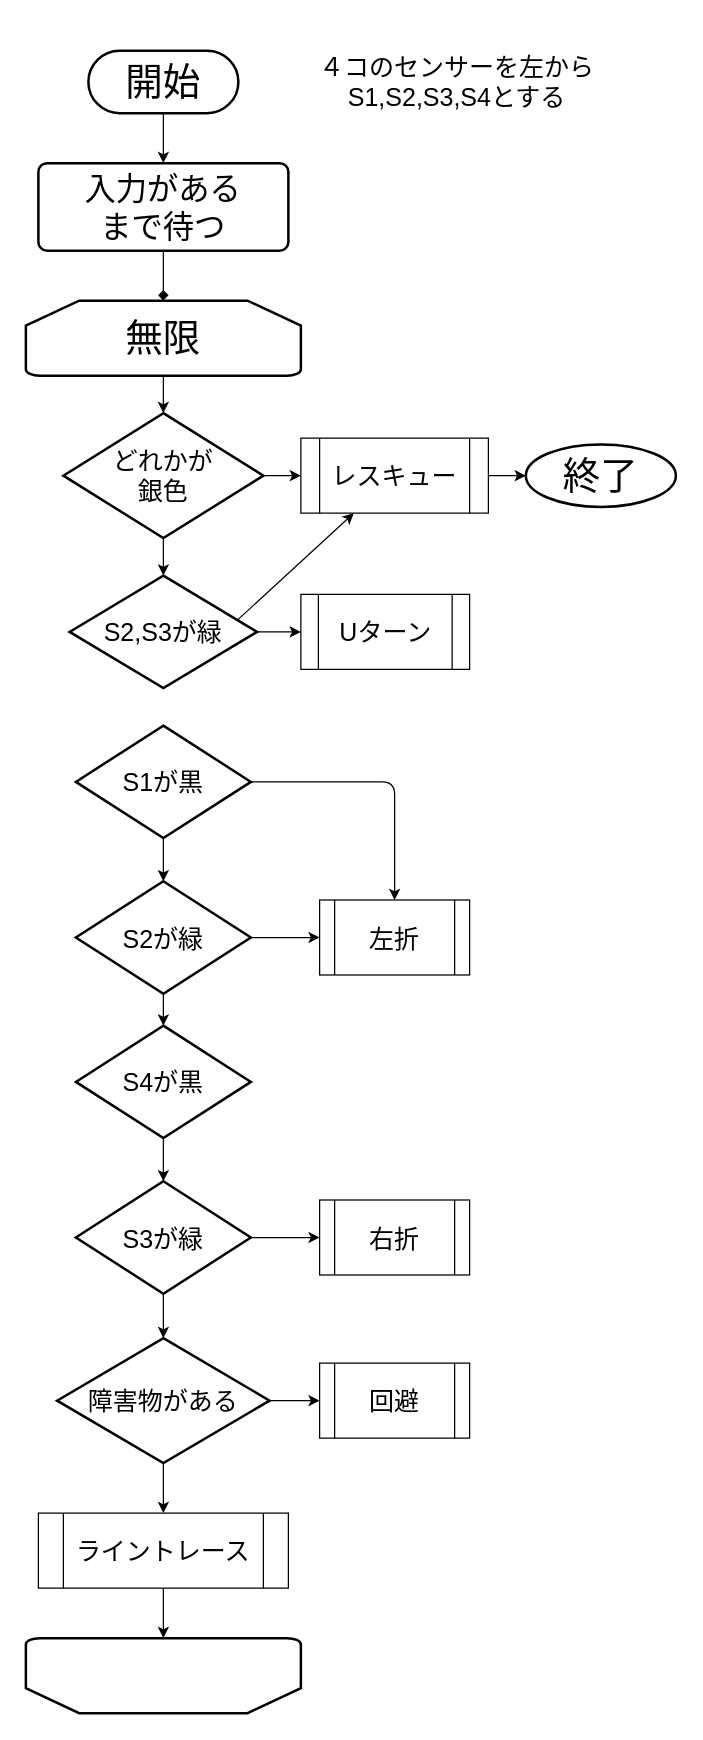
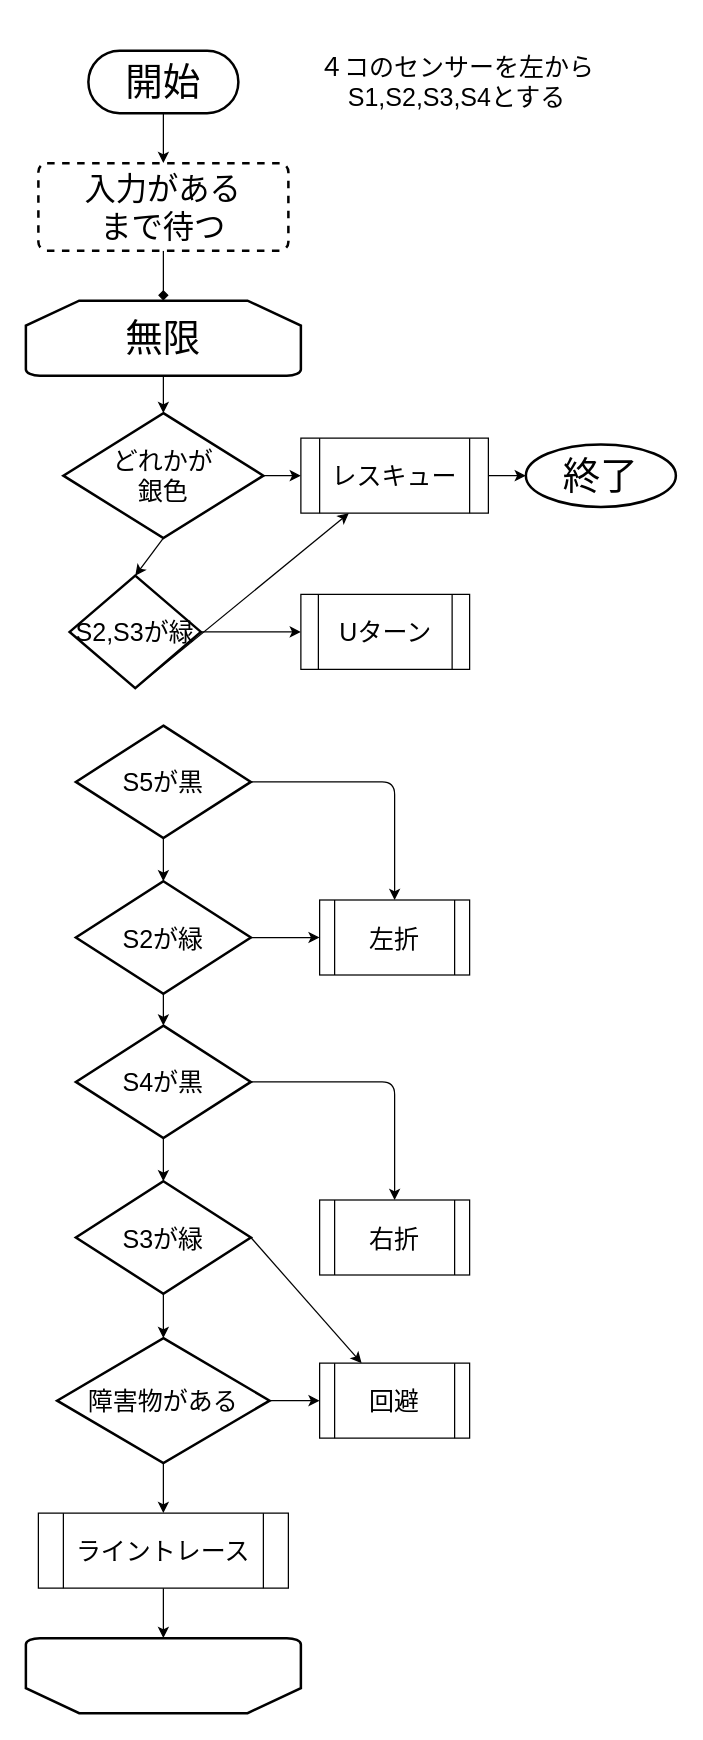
  <mxCell id="0" />
  <mxCell id="1" parent="0" />
  <mxCell id="2" style="edgeStyle=none;jumpSize=7;html=1;exitX=0.5;exitY=1;exitDx=0;exitDy=0;exitPerimeter=0;entryX=0.5;entryY=0;entryDx=0;entryDy=0;entryPerimeter=0;" parent="1" source="3" target="10" edge="1"><mxGeometry relative="1" as="geometry" /></mxCell>
  <mxCell id="3" value="&lt;font style=&quot;font-size: 30px&quot;&gt;無限&lt;/font&gt;" style="strokeWidth=2;html=1;shape=mxgraph.flowchart.loop_limit;whiteSpace=wrap;" parent="1" vertex="1"><mxGeometry x="20" y="240" width="220" height="60" as="geometry" /></mxCell>
  <mxCell id="4" style="edgeStyle=none;jumpSize=7;html=1;exitX=0.5;exitY=1;exitDx=0;exitDy=0;exitPerimeter=0;entryX=0.5;entryY=0;entryDx=0;entryDy=0;" parent="1" target="6" edge="1"><mxGeometry relative="1" as="geometry"><mxPoint x="130" y="90" as="sourcePoint" /></mxGeometry></mxCell>
  <mxCell id="5" style="edgeStyle=none;jumpSize=7;html=1;exitX=0.5;exitY=1;exitDx=0;exitDy=0;entryX=0.5;entryY=0;entryDx=0;entryDy=0;entryPerimeter=0;endArrow=diamond;" parent="1" source="6" target="3" edge="1"><mxGeometry relative="1" as="geometry" /></mxCell>
- <mxCell id="6" value="&lt;font style=&quot;font-size: 25px&quot;&gt;入力がある&lt;br&gt;まで待つ&lt;/font&gt;" style="rounded=1;whiteSpace=wrap;html=1;absoluteArcSize=1;arcSize=14;strokeWidth=2;" parent="1" vertex="1"><mxGeometry x="30" y="130" width="200" height="70" as="geometry" /></mxCell>
+ <mxCell id="6" value="&lt;font style=&quot;font-size: 25px&quot;&gt;入力がある&lt;br&gt;まで待つ&lt;/font&gt;" style="rounded=1;whiteSpace=wrap;html=1;absoluteArcSize=1;arcSize=14;strokeWidth=2;dashed=1;" parent="1" vertex="1"><mxGeometry x="30" y="130" width="200" height="70" as="geometry" /></mxCell>
  <mxCell id="7" value="&lt;font style=&quot;font-size: 30px&quot;&gt;開始&lt;/font&gt;" style="rounded=1;whiteSpace=wrap;html=1;absoluteArcSize=1;arcSize=82;strokeWidth=2;" parent="1" vertex="1"><mxGeometry x="70" y="40" width="120" height="50" as="geometry" /></mxCell>
  <mxCell id="8" style="edgeStyle=none;jumpSize=7;html=1;exitX=1;exitY=0.5;exitDx=0;exitDy=0;exitPerimeter=0;entryX=0;entryY=0.5;entryDx=0;entryDy=0;" parent="1" source="10" target="13" edge="1"><mxGeometry relative="1" as="geometry" /></mxCell>
  <mxCell id="9" style="edgeStyle=none;jumpSize=7;html=1;exitX=0.5;exitY=1;exitDx=0;exitDy=0;exitPerimeter=0;entryX=0.5;entryY=0;entryDx=0;entryDy=0;" parent="1" source="10" target="31" edge="1"><mxGeometry relative="1" as="geometry" /></mxCell>
  <mxCell id="10" value="&lt;font style=&quot;font-size: 20px&quot;&gt;どれかが&lt;br&gt;銀色&lt;/font&gt;" style="strokeWidth=2;html=1;shape=mxgraph.flowchart.decision;whiteSpace=wrap;" parent="1" vertex="1"><mxGeometry x="50" y="330" width="160" height="100" as="geometry" /></mxCell>
  <mxCell id="11" value="&lt;font style=&quot;font-size: 20px&quot;&gt;４コのセンサーを左から&lt;br&gt;S1,S2,S3,S4とする&lt;/font&gt;" style="text;html=1;strokeColor=none;fillColor=none;align=center;verticalAlign=middle;whiteSpace=wrap;rounded=0;" parent="1" vertex="1"><mxGeometry x="250" y="20" width="230" height="90" as="geometry" /></mxCell>
  <mxCell id="12" style="edgeStyle=none;jumpSize=7;html=1;exitX=1;exitY=0.5;exitDx=0;exitDy=0;entryX=0;entryY=0.5;entryDx=0;entryDy=0;" parent="1" source="13" target="14" edge="1"><mxGeometry relative="1" as="geometry" /></mxCell>
  <mxCell id="13" value="&lt;font style=&quot;font-size: 20px&quot;&gt;レスキュー&lt;/font&gt;" style="shape=process;whiteSpace=wrap;html=1;backgroundOutline=1;" parent="1" vertex="1"><mxGeometry x="240" y="350" width="150" height="60" as="geometry" /></mxCell>
  <mxCell id="14" value="&lt;span style=&quot;font-size: 30px&quot;&gt;終了&lt;/span&gt;" style="ellipse;whiteSpace=wrap;html=1;absoluteArcSize=1;arcSize=82;strokeWidth=2;" parent="1" vertex="1"><mxGeometry x="420" y="355" width="120" height="50" as="geometry" /></mxCell>
  <mxCell id="15" style="edgeStyle=none;jumpSize=7;html=1;exitX=0.5;exitY=1;exitDx=0;exitDy=0;exitPerimeter=0;entryX=0.5;entryY=0;entryDx=0;entryDy=0;entryPerimeter=0;" parent="1" source="17" target="20" edge="1"><mxGeometry relative="1" as="geometry" /></mxCell>
  <mxCell id="16" style="edgeStyle=none;jumpSize=7;html=1;exitX=1;exitY=0.5;exitDx=0;exitDy=0;exitPerimeter=0;entryX=0.5;entryY=0;entryDx=0;entryDy=0;" parent="1" source="17" target="21" edge="1"><mxGeometry relative="1" as="geometry"><mxPoint x="380" y="625.333" as="targetPoint" /><Array as="points"><mxPoint x="315" y="625" /></Array></mxGeometry></mxCell>
- <mxCell id="17" value="&lt;span style=&quot;font-size: 20px&quot;&gt;S1が黒&lt;br&gt;&lt;/span&gt;" style="strokeWidth=2;html=1;shape=mxgraph.flowchart.decision;whiteSpace=wrap;" parent="1" vertex="1"><mxGeometry x="60" y="580" width="140" height="90" as="geometry" /></mxCell>
+ <mxCell id="17" value="&lt;span style=&quot;font-size: 20px&quot;&gt;S5が黒&lt;br&gt;&lt;/span&gt;" style="strokeWidth=2;html=1;shape=mxgraph.flowchart.decision;whiteSpace=wrap;" parent="1" vertex="1"><mxGeometry x="60" y="580" width="140" height="90" as="geometry" /></mxCell>
  <mxCell id="18" style="edgeStyle=none;jumpSize=7;html=1;exitX=1;exitY=0.5;exitDx=0;exitDy=0;exitPerimeter=0;entryX=0;entryY=0.5;entryDx=0;entryDy=0;" parent="1" source="20" target="21" edge="1"><mxGeometry relative="1" as="geometry" /></mxCell>
  <mxCell id="19" style="edgeStyle=none;jumpSize=7;html=1;exitX=0.5;exitY=1;exitDx=0;exitDy=0;exitPerimeter=0;entryX=0.5;entryY=0;entryDx=0;entryDy=0;entryPerimeter=0;" parent="1" source="20" target="24" edge="1"><mxGeometry relative="1" as="geometry" /></mxCell>
  <mxCell id="20" value="&lt;span style=&quot;font-size: 20px&quot;&gt;S2が緑&lt;br&gt;&lt;/span&gt;" style="strokeWidth=2;html=1;shape=mxgraph.flowchart.decision;whiteSpace=wrap;" parent="1" vertex="1"><mxGeometry x="60" y="704.5" width="140" height="90" as="geometry" /></mxCell>
  <mxCell id="21" value="&lt;font style=&quot;font-size: 20px&quot;&gt;左折&lt;/font&gt;" style="shape=process;whiteSpace=wrap;html=1;backgroundOutline=1;" parent="1" vertex="1"><mxGeometry x="255" y="719.5" width="120" height="60" as="geometry" /></mxCell>
  <mxCell id="22" style="edgeStyle=none;jumpSize=7;html=1;exitX=0.5;exitY=1;exitDx=0;exitDy=0;exitPerimeter=0;entryX=0.5;entryY=0;entryDx=0;entryDy=0;entryPerimeter=0;" parent="1" source="24" target="27" edge="1"><mxGeometry relative="1" as="geometry" /></mxCell>
+ <mxCell id="23" style="edgeStyle=none;jumpSize=7;html=1;exitX=1;exitY=0.5;exitDx=0;exitDy=0;exitPerimeter=0;entryX=0.5;entryY=0;entryDx=0;entryDy=0;" parent="1" source="24" target="28" edge="1"><mxGeometry relative="1" as="geometry"><mxPoint x="380" y="865.333" as="targetPoint" /><Array as="points"><mxPoint x="315" y="865" /></Array></mxGeometry></mxCell>
  <mxCell id="24" value="&lt;span style=&quot;font-size: 20px&quot;&gt;S4が黒&lt;br&gt;&lt;/span&gt;" style="strokeWidth=2;html=1;shape=mxgraph.flowchart.decision;whiteSpace=wrap;" parent="1" vertex="1"><mxGeometry x="60" y="820" width="140" height="90" as="geometry" /></mxCell>
- <mxCell id="25" style="edgeStyle=none;jumpSize=7;html=1;exitX=1;exitY=0.5;exitDx=0;exitDy=0;exitPerimeter=0;entryX=0;entryY=0.5;entryDx=0;entryDy=0;" parent="1" source="27" target="28" edge="1"><mxGeometry relative="1" as="geometry" /></mxCell>
+ <mxCell id="25" style="edgeStyle=none;jumpSize=7;html=1;exitX=1;exitY=0.5;exitDx=0;exitDy=0;exitPerimeter=0;" parent="1" source="27" target="36" edge="1"><mxGeometry relative="1" as="geometry" /></mxCell>
  <mxCell id="26" value="" style="edgeStyle=none;jumpSize=7;html=1;" parent="1" source="27" target="35" edge="1"><mxGeometry relative="1" as="geometry" /></mxCell>
  <mxCell id="27" value="&lt;span style=&quot;font-size: 20px&quot;&gt;S3が緑&lt;br&gt;&lt;/span&gt;" style="strokeWidth=2;html=1;shape=mxgraph.flowchart.decision;whiteSpace=wrap;" parent="1" vertex="1"><mxGeometry x="60" y="944.5" width="140" height="90" as="geometry" /></mxCell>
  <mxCell id="28" value="&lt;span style=&quot;font-size: 20px&quot;&gt;右折&lt;br&gt;&lt;/span&gt;" style="shape=process;whiteSpace=wrap;html=1;backgroundOutline=1;" parent="1" vertex="1"><mxGeometry x="255" y="959.5" width="120" height="60" as="geometry" /></mxCell>
  <mxCell id="29" style="edgeStyle=none;jumpSize=7;html=1;exitX=1;exitY=0.5;exitDx=0;exitDy=0;entryX=0;entryY=0.5;entryDx=0;entryDy=0;" parent="1" source="31" target="32" edge="1"><mxGeometry relative="1" as="geometry" /></mxCell>
  <mxCell id="30" style="edgeStyle=none;jumpSize=7;html=1;exitX=0.5;exitY=1;exitDx=0;exitDy=0;" parent="1" source="31" target="13" edge="1"><mxGeometry relative="1" as="geometry" /></mxCell>
- <mxCell id="31" value="&lt;font&gt;&lt;font style=&quot;font-size: 20px&quot;&gt;S2,S3が緑&lt;/font&gt;&lt;br&gt;&lt;/font&gt;" style="rhombus;whiteSpace=wrap;html=1;strokeWidth=2;" parent="1" vertex="1"><mxGeometry x="55" y="460" width="150" height="90" as="geometry" /></mxCell>
+ <mxCell id="31" value="&lt;font&gt;&lt;font style=&quot;font-size: 20px&quot;&gt;S2,S3が緑&lt;/font&gt;&lt;br&gt;&lt;/font&gt;" style="rhombus;whiteSpace=wrap;html=1;strokeWidth=2;" parent="1" vertex="1"><mxGeometry x="55" y="460" width="105" height="90" as="geometry" /></mxCell>
  <mxCell id="32" value="&lt;font style=&quot;font-size: 20px&quot;&gt;Uターン&lt;/font&gt;" style="shape=process;whiteSpace=wrap;html=1;backgroundOutline=1;strokeWidth=1;" parent="1" vertex="1"><mxGeometry x="240" y="475" width="135" height="60" as="geometry" /></mxCell>
  <mxCell id="33" style="edgeStyle=none;jumpSize=7;html=1;exitX=1;exitY=0.5;exitDx=0;exitDy=0;exitPerimeter=0;entryX=0;entryY=0.5;entryDx=0;entryDy=0;" parent="1" source="35" target="36" edge="1"><mxGeometry relative="1" as="geometry" /></mxCell>
  <mxCell id="34" style="edgeStyle=none;jumpSize=7;html=1;exitX=0.5;exitY=1;exitDx=0;exitDy=0;exitPerimeter=0;entryX=0.5;entryY=0;entryDx=0;entryDy=0;" parent="1" source="35" target="38" edge="1"><mxGeometry relative="1" as="geometry" /></mxCell>
  <mxCell id="35" value="&lt;span style=&quot;font-size: 20px&quot;&gt;障害物がある&lt;br&gt;&lt;/span&gt;" style="strokeWidth=2;html=1;shape=mxgraph.flowchart.decision;whiteSpace=wrap;" parent="1" vertex="1"><mxGeometry x="45" y="1070" width="170" height="100" as="geometry" /></mxCell>
  <mxCell id="36" value="&lt;font style=&quot;font-size: 20px&quot;&gt;回避&lt;/font&gt;" style="shape=process;whiteSpace=wrap;html=1;backgroundOutline=1;strokeWidth=1;" parent="1" vertex="1"><mxGeometry x="255" y="1090" width="120" height="60" as="geometry" /></mxCell>
  <mxCell id="37" style="edgeStyle=none;jumpSize=7;html=1;exitX=0.5;exitY=1;exitDx=0;exitDy=0;entryX=0.5;entryY=1;entryDx=0;entryDy=0;entryPerimeter=0;" parent="1" source="38" target="39" edge="1"><mxGeometry relative="1" as="geometry" /></mxCell>
  <mxCell id="38" value="&lt;font style=&quot;font-size: 20px&quot;&gt;ライントレース&lt;/font&gt;" style="shape=process;whiteSpace=wrap;html=1;backgroundOutline=1;strokeWidth=1;" parent="1" vertex="1"><mxGeometry x="30" y="1210" width="200" height="60" as="geometry" /></mxCell>
  <mxCell id="39" value="" style="strokeWidth=2;html=1;shape=mxgraph.flowchart.loop_limit;whiteSpace=wrap;rotation=-180;" parent="1" vertex="1"><mxGeometry x="20" y="1310" width="220" height="60" as="geometry" /></mxCell>
